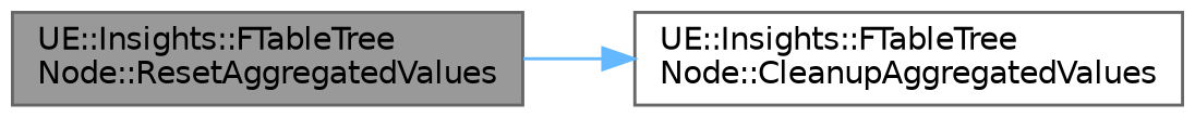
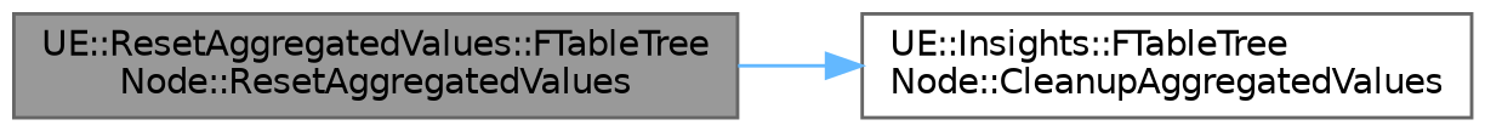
  digraph {
    rankdir=LR
    node [fontname=Helvetica fontsize=10 shape=box style=filled]
-   n1 [color=gray40 fillcolor=grey60 fontcolor=black height=0.2 label="UE::Insights::FTableTree\lNode::ResetAggregatedValues" width=0.4]
+   n1 [color=gray40 fillcolor=grey60 fontcolor=black height=0.2 label="UE::ResetAggregatedValues::FTableTree\lNode::ResetAggregatedValues" width=0.4]
    n2 [color=grey40 fillcolor=white height=0.2 label="UE::Insights::FTableTree\lNode::CleanupAggregatedValues" width=0.4]
    n1 -> n2 [color=steelblue1 fontname=Helvetica fontsize=10 labelfontname=Helvetica labelfontsize=10 style=solid]
  }
